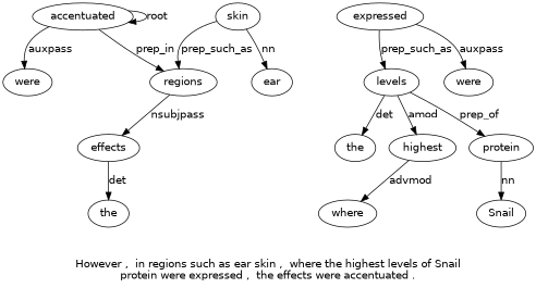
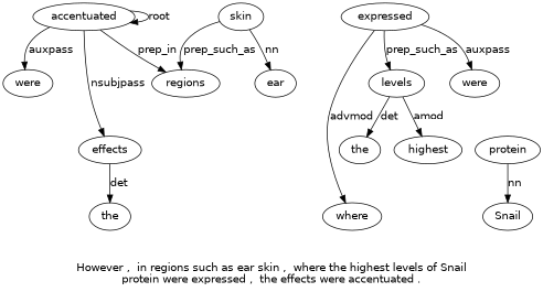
  digraph {
    fontname="DejaVu Sans"
    label="However ,  in regions such as ear skin ,  where the highest levels of Snail\nprotein were expressed ,  the effects were accentuated ."
    node [fillcolor=white fontname="DejaVu Sans" style=filled]
    edge [fontname="DejaVu Sans"]
    n1 [label=accentuated]
    n2 [label=regions]
    n3 [label=effects]
    n4 [label=were]
    n5 [label=expressed]
    n6 [label=where]
    n7 [label=levels]
    n8 [label=were]
    n9 [label=the]
    n10 [label=skin]
    n11 [label=ear]
    n12 [label=the]
    n13 [label=highest]
    n14 [label=protein]
    n15 [label=Snail]
    n1 -> n1 [label=root]
    n1 -> n2 [label=prep_in]
-   n2 -> n3 [label=nsubjpass]
+   n1 -> n3 [label=nsubjpass]
    n1 -> n4 [label=auxpass]
    n3 -> n9 [label=det]
-   n13 -> n6 [label=advmod]
+   n5 -> n6 [label=advmod]
    n5 -> n7 [label=prep_such_as]
    n5 -> n8 [label=auxpass]
    n7 -> n12 [label=det]
    n7 -> n13 [label=amod]
-   n7 -> n14 [label=prep_of]
    n10 -> n2 [label=prep_such_as]
    n10 -> n11 [label=nn]
    n14 -> n15 [label=nn]
  }
